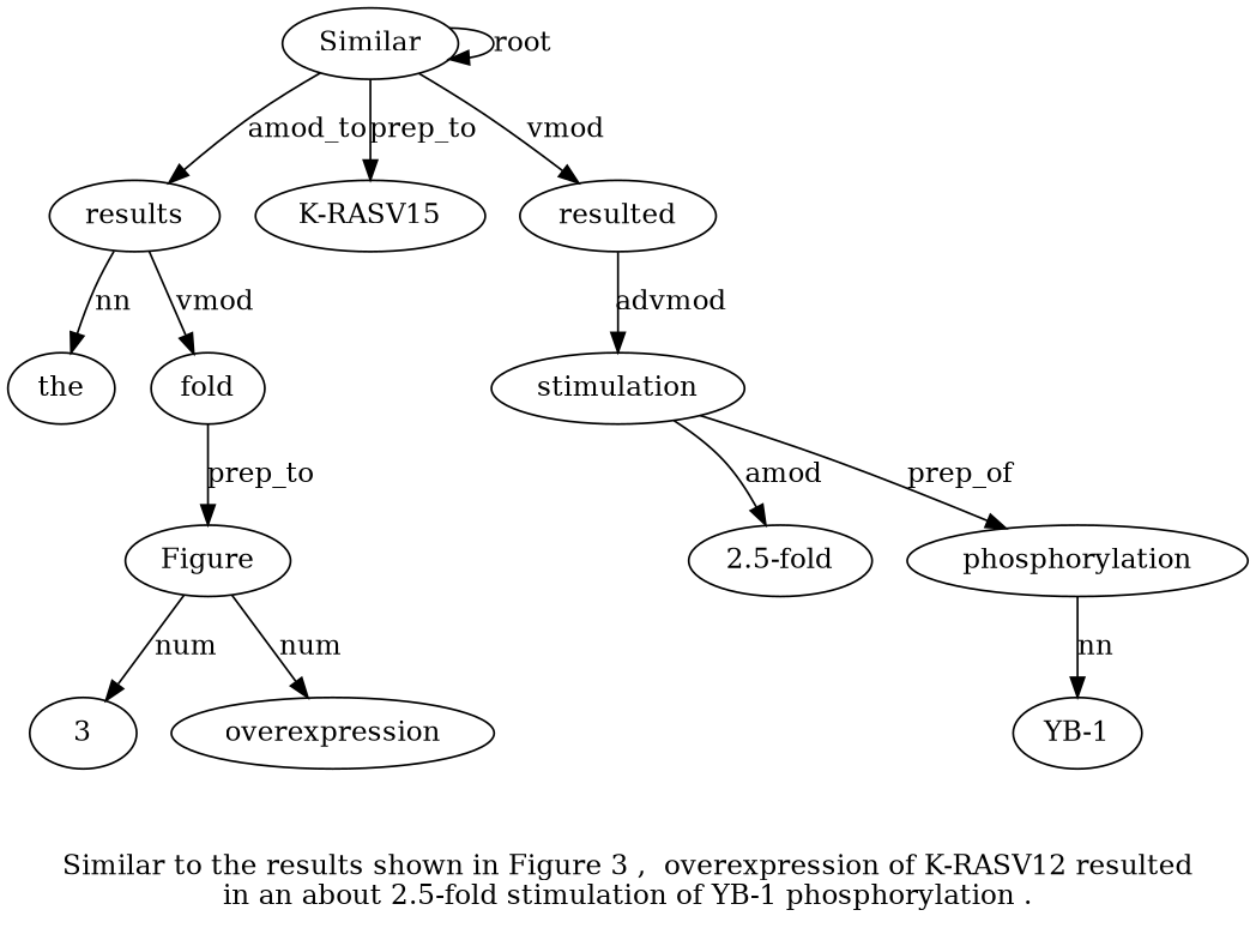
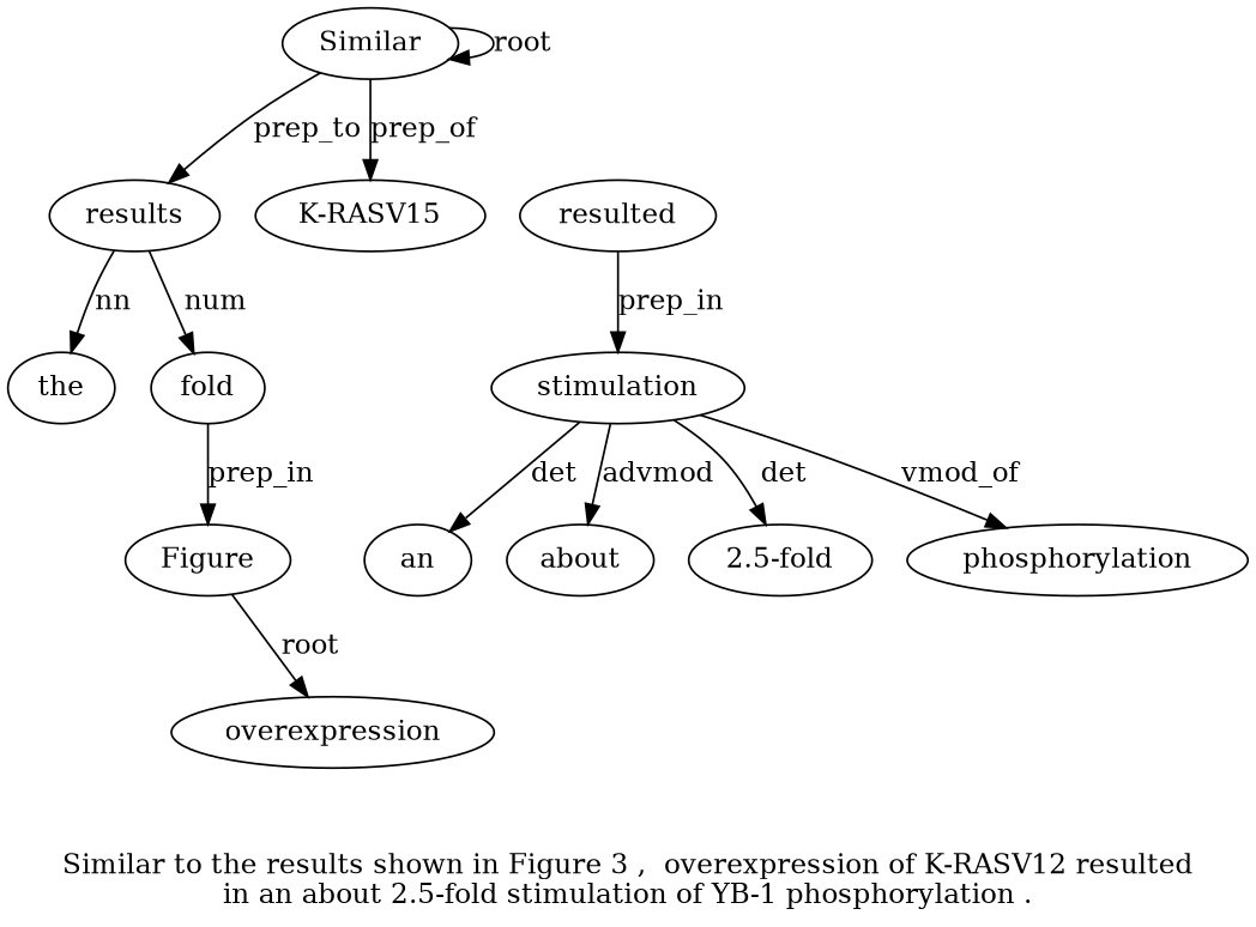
  digraph {
    label="Similar to the results shown in Figure 3 ,  overexpression of K-RASV12 resulted\nin an about 2.5-fold stimulation of YB-1 phosphorylation ."
    node [fillcolor=white style=filled]
    n1 [label=Similar]
    n2 [label=results]
    n3 [label="K-RASV15"]
    n4 [label=resulted]
    n5 [label=the]
    n6 [label=fold]
    n7 [label=stimulation]
    n8 [label=Figure]
-   n9 [label=3]
    n10 [label=overexpression]
+   n11 [label=an]
+   n12 [label=about]
    n13 [label="2.5-fold"]
    n14 [label=phosphorylation]
-   n15 [label="YB-1"]
    n1 -> n1 [label=root]
-   n1 -> n2 [label=amod_to]
-   n1 -> n3 [label=prep_to]
-   n1 -> n4 [label=vmod]
+   n1 -> n2 [label=prep_to]
+   n1 -> n3 [label=prep_of]
    n2 -> n5 [label=nn]
-   n2 -> n6 [label=vmod]
-   n4 -> n7 [label=advmod]
-   n6 -> n8 [label=prep_to]
-   n7 -> n13 [label=amod]
-   n7 -> n14 [label=prep_of]
-   n8 -> n9 [label=num]
-   n8 -> n10 [label=num]
-   n14 -> n15 [label=nn]
+   n2 -> n6 [label=num]
+   n4 -> n7 [label=prep_in]
+   n6 -> n8 [label=prep_in]
+   n7 -> n11 [label=det]
+   n7 -> n12 [label=advmod]
+   n7 -> n13 [label=det]
+   n7 -> n14 [label=vmod_of]
+   n8 -> n10 [label=root]
  }
